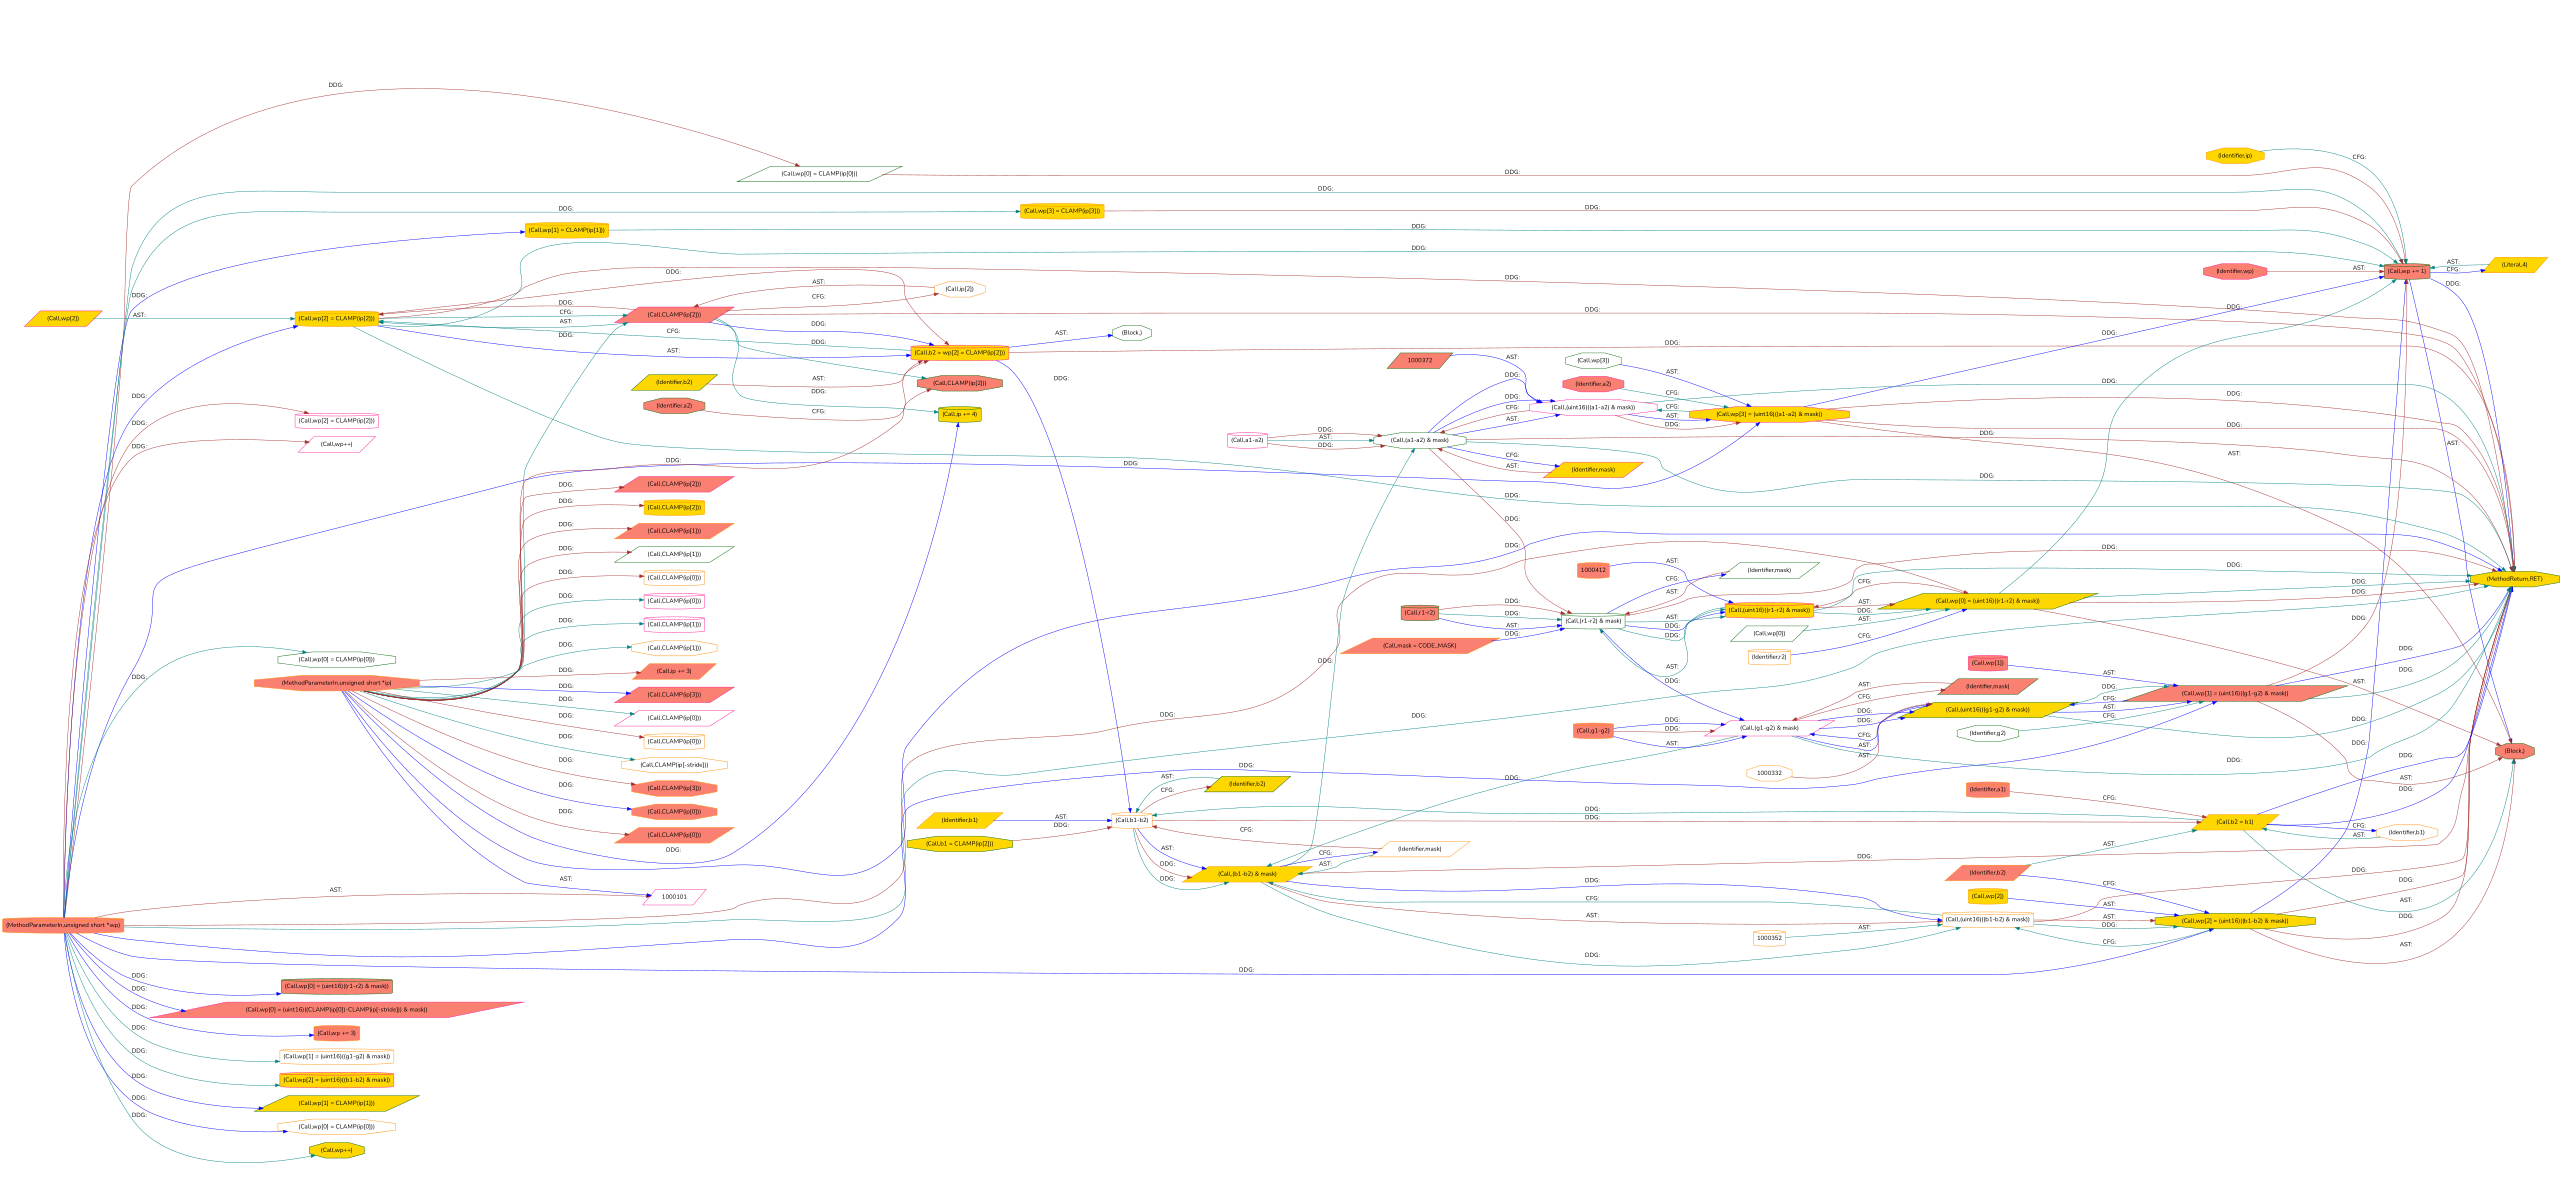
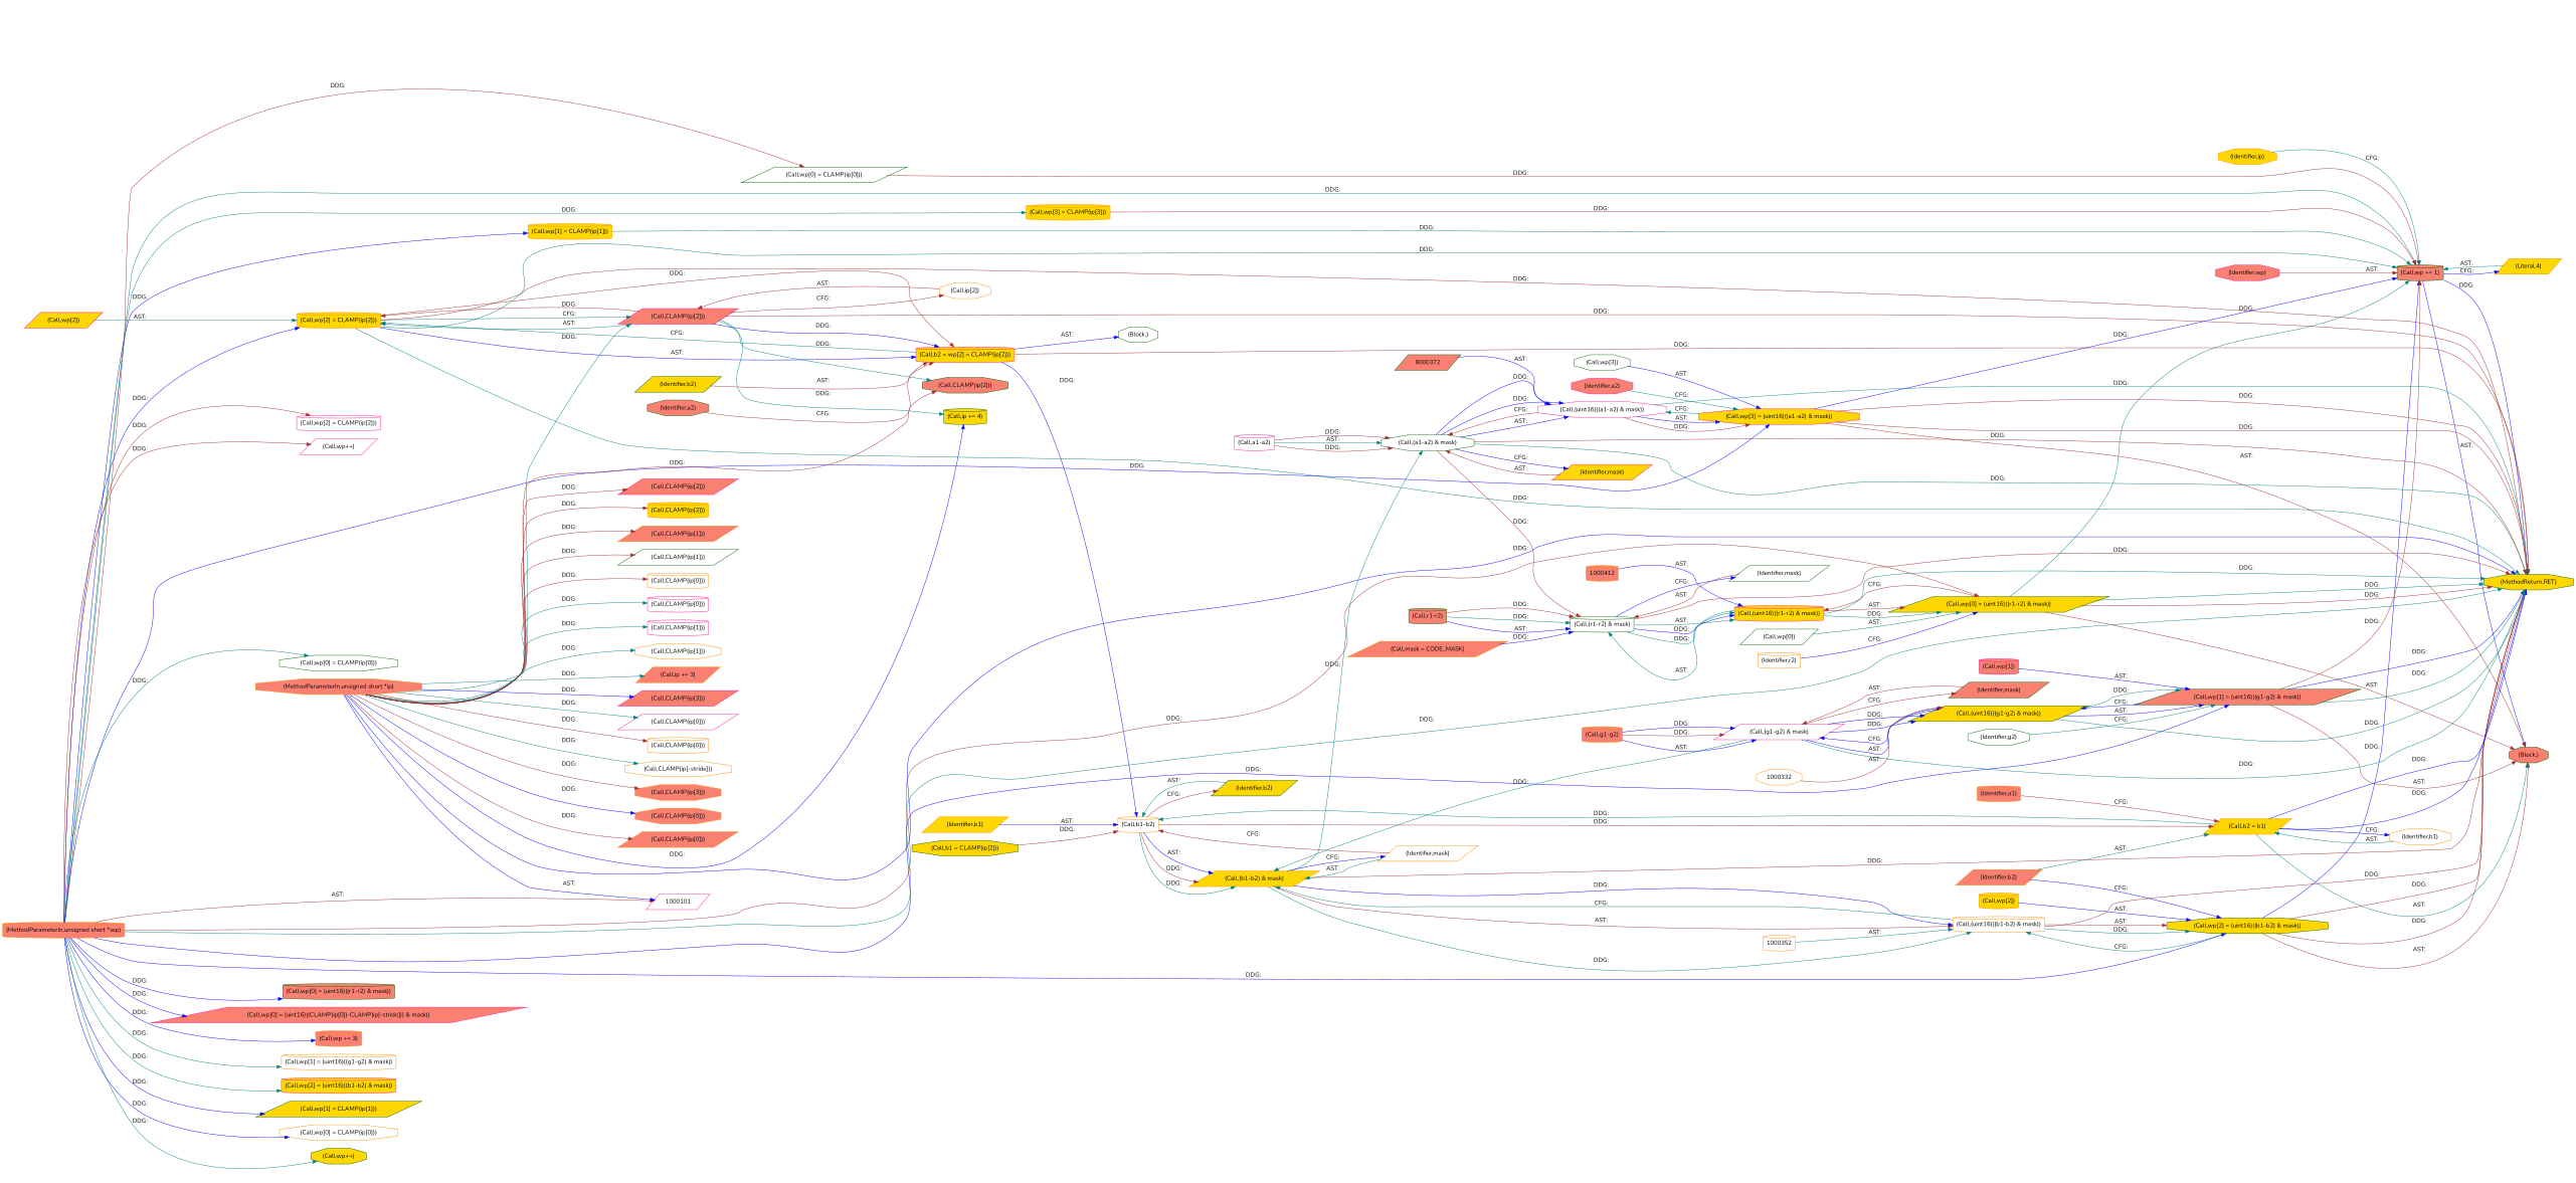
  digraph {
    fontname=Nunito
    rankdir=LR
    node [color=darkorange fillcolor=white fontname=Nunito shape=parallelogram style=filled]
    edge [color=brown fontname=Nunito]
    n1 [fillcolor=gold label="(Call,wp[2] = CLAMP(ip[2]))" shape=cylinder]
    n2 [color=deeppink fillcolor=salmon label="(Call,CLAMP(ip[2]))"]
    n3 [color=deeppink fillcolor=gold label="(Call,b2 = wp[2] = CLAMP(ip[2]))" shape=cylinder]
    n4 [color=darkgreen fillcolor=salmon label="(Call,wp += 1)" shape=cylinder]
    n5 [color=darkgreen fillcolor=gold label="(MethodReturn,RET)" shape=octagon]
    n6 [color=darkgreen fillcolor=salmon label="(Call,CLAMP(ip[2]))" shape=octagon]
    n7 [color=darkgreen fillcolor=gold label="(Call,ip += 4)" shape=cylinder]
    n8 [label="(Call,ip[2])" shape=octagon]
    n9 [label="(Call,b1-b2)" shape=cylinder]
    n10 [color=darkgreen label="(Block,)" shape=octagon]
    n11 [color=darkgreen fillcolor=salmon label="(Block,)" shape=octagon]
    n12 [fillcolor=gold label="(Literal,4)"]
    n13 [fillcolor=salmon label="(MethodParameterIn,unsigned short *wp)" shape=cylinder]
    n14 [color=darkgreen fillcolor=gold label="(Call,wp[2] = (uint16)((b1-b2) & mask))" shape=octagon]
    n15 [color=darkgreen fillcolor=gold label="(Call,wp[0] = (uint16)((r1-r2) & mask))"]
    n16 [color=darkgreen fillcolor=salmon label="(Call,wp[1] = (uint16)((g1-g2) & mask))"]
    n17 [color=deeppink fillcolor=gold label="(Call,wp[3] = (uint16)((a1-a2) & mask))" shape=octagon]
    n18 [color=darkgreen fillcolor=salmon label="(Call,wp[0] = (uint16)((r1-r2) & mask))" shape=cylinder]
    n19 [color=deeppink fillcolor=salmon label="(Call,wp[0] = (uint16)((CLAMP(ip[0])-CLAMP(ip[-stride])) & mask))"]
    n20 [fillcolor=salmon label="(Call,wp += 3)" shape=cylinder]
    n21 [label="(Call,wp[1] = (uint16)((g1-g2) & mask))" shape=cylinder]
    n22 [color=deeppink fillcolor=gold label="(Call,wp[2] = (uint16)((b1-b2) & mask))" shape=cylinder]
    n23 [color=darkgreen fillcolor=gold label="(Call,wp[1] = CLAMP(ip[1]))"]
    n24 [label="(Call,wp[0] = CLAMP(ip[0]))" shape=octagon]
    n25 [color=darkgreen fillcolor=gold label="(Call,wp++)" shape=octagon]
    n26 [color=deeppink label="(Call,wp[2] = CLAMP(ip[2]))" shape=cylinder]
    n27 [fillcolor=gold label="(Call,wp[1] = CLAMP(ip[1]))" shape=cylinder]
    n28 [color=darkgreen label="(Call,wp[0] = CLAMP(ip[0]))"]
    n29 [fillcolor=gold label="(Call,wp[3] = CLAMP(ip[3]))" shape=cylinder]
    n30 [color=deeppink label="(Call,wp++)"]
    n31 [color=darkgreen label="(Call,wp[0] = CLAMP(ip[0]))" shape=octagon]
    1000101 [color=deeppink]
    n33 [label="(Call,(uint16)((b1-b2) & mask))" shape=cylinder]
    n34 [color=deeppink fillcolor=gold label="(Call,(uint16)((r1-r2) & mask))" shape=cylinder]
    n35 [color=darkgreen fillcolor=gold label="(Call,(uint16)((g1-g2) & mask))"]
    n36 [color=deeppink label="(Call,(uint16)((a1-a2) & mask))" shape=octagon]
    n37 [fillcolor=salmon label="(MethodParameterIn,unsigned short *ip)" shape=octagon]
    n38 [fillcolor=gold label="(Call,CLAMP(ip[2]))" shape=cylinder]
    n39 [fillcolor=salmon label="(Call,CLAMP(ip[1]))"]
    n40 [color=darkgreen label="(Call,CLAMP(ip[1]))"]
    n41 [label="(Call,CLAMP(ip[0]))" shape=cylinder]
    n42 [color=deeppink label="(Call,CLAMP(ip[0]))" shape=cylinder]
    n43 [color=deeppink label="(Call,CLAMP(ip[1]))" shape=cylinder]
    n44 [label="(Call,CLAMP(ip[1]))" shape=octagon]
    n45 [fillcolor=salmon label="(Call,ip += 3)"]
    n46 [color=deeppink fillcolor=salmon label="(Call,CLAMP(ip[3]))"]
    n47 [color=deeppink label="(Call,CLAMP(ip[0]))"]
    n48 [label="(Call,CLAMP(ip[0]))" shape=cylinder]
    n49 [label="(Call,CLAMP(ip[-stride]))" shape=octagon]
    n50 [fillcolor=salmon label="(Call,CLAMP(ip[3]))" shape=octagon]
    n51 [fillcolor=salmon label="(Call,CLAMP(ip[0]))" shape=octagon]
    n52 [fillcolor=salmon label="(Call,CLAMP(ip[0]))"]
    n53 [color=deeppink fillcolor=salmon label="(Call,CLAMP(ip[2]))"]
    n54 [fillcolor=gold label="(Call,(b1-b2) & mask)"]
    n55 [fillcolor=gold label="(Call,b2 = b1)"]
    n56 [color=darkgreen fillcolor=gold label="(Identifier,b2)"]
    n57 [color=darkgreen label="(Call,(a1-a2) & mask)" shape=octagon]
    n58 [label="(Identifier,mask)"]
    n59 [label="(Identifier,b1)" shape=octagon]
    n60 [color=darkgreen label="(Call,(r1-r2) & mask)" shape=cylinder]
    n61 [color=deeppink fillcolor=gold label="(Identifier,mask)"]
    n62 [color=deeppink label="(Call,(g1-g2) & mask)"]
    n63 [color=darkgreen label="(Identifier,mask)"]
    n64 [color=darkgreen fillcolor=salmon label="(Identifier,mask)"]
    n65 [fillcolor=gold label="(Identifier,b1)"]
    n66 [color=deeppink fillcolor=salmon label="(Identifier,wp)" shape=octagon]
    n67 [color=deeppink fillcolor=gold label="(Call,wp[2])"]
    n68 [color=darkgreen fillcolor=gold label="(Call,b1 = CLAMP(ip[2]))" shape=octagon]
    n69 [color=deeppink fillcolor=salmon label="(Call,wp[1])" shape=cylinder]
    n70 [color=darkgreen fillcolor=salmon label="(Call,r1-r2)" shape=cylinder]
    n71 [fillcolor=gold label="(Call,wp[2])" shape=cylinder]
    n72 [fillcolor=salmon label="(Identifier,a1)" shape=cylinder]
    n73 [color=darkgreen fillcolor=salmon label="(Identifier,a2)" shape=octagon]
    n74 [fillcolor=salmon label="(Identifier,b2)"]
    n75 [fillcolor=gold label="(Identifier,ip)" shape=octagon]
    n76 [fillcolor=salmon label="(Call,g1-g2)" shape=cylinder]
    n77 [color=darkgreen fillcolor=gold label="(Identifier,b2)"]
    n78 [color=darkgreen label="(Identifier,g2)" shape=octagon]
    n79 [color=darkgreen label="(Call,wp[3])" shape=octagon]
    n80 [color=darkgreen label="(Call,wp[0])"]
    n81 [fillcolor=salmon label="(Call,mask = CODE_MASK)"]
    n82 [color=deeppink label="(Call,a1-a2)" shape=cylinder]
    n83 [color=deeppink fillcolor=salmon label="(Identifier,a2)" shape=octagon]
    n84 [label="(Identifier,r2)" shape=cylinder]
    1000352 [shape=cylinder]
    n86 [fillcolor=salmon label=1000412 shape=cylinder]
    1000332 [shape=octagon]
-   1000372 [color=darkgreen fillcolor=salmon]
+   1000372 [color=darkgreen fillcolor=salmon label=8000372]
    n1 -> n2 [color=teal label="CFG: "]
    n1 -> n3 [color=blue label="AST: "]
    n1 -> n3 [label="DDG: "]
    n1 -> n4 [color=teal label="DDG: "]
    n1 -> n5 [label="DDG: "]
    n1 -> n5 [color=teal label="DDG: "]
    n2 -> n1 [color=teal label="AST: "]
    n2 -> n1 [label="DDG: "]
    n2 -> n3 [color=blue label="DDG: "]
    n2 -> n5 [label="DDG: "]
    n2 -> n6 [color=teal label="DDG: "]
    n2 -> n7 [color=teal label="DDG: "]
    n2 -> n8 [label="CFG: "]
    n3 -> n1 [color=teal label="CFG: "]
    n3 -> n5 [label="DDG: "]
    n3 -> n9 [color=blue label="DDG: "]
    n3 -> n10 [color=blue label="AST: "]
    n4 -> n5 [color=blue label="DDG: "]
    n4 -> n11 [color=blue label="AST: "]
    n4 -> n12 [color=blue label="CFG: "]
    n8 -> n2 [label="AST: "]
    n9 -> n54 [color=blue label="AST: "]
    n9 -> n54 [label="DDG: "]
    n9 -> n54 [color=teal label="DDG: "]
    n9 -> n55 [label="DDG: "]
    n9 -> n56 [label="CFG: "]
    n12 -> n4 [color=teal label="AST: "]
    n13 -> n1 [color=blue label="DDG: "]
    n13 -> n4 [color=teal label="DDG: "]
    n13 -> n5 [color=teal label="DDG: "]
    n13 -> n14 [color=blue label="DDG: "]
    n13 -> n15 [label="DDG: "]
    n13 -> n16 [color=blue label="DDG: "]
    n13 -> n17 [color=blue label="DDG: "]
    n13 -> n18 [color=blue label="DDG: "]
    n13 -> n19 [color=blue label="DDG: "]
    n13 -> n20 [color=blue label="DDG: "]
    n13 -> n21 [color=teal label="DDG: "]
    n13 -> n22 [color=teal label="DDG: "]
    n13 -> n23 [color=blue label="DDG: "]
    n13 -> n24 [color=blue label="DDG: "]
    n13 -> n25 [color=teal label="DDG: "]
    n13 -> n26 [label="DDG: "]
    n13 -> n27 [color=blue label="DDG: "]
    n13 -> n28 [label="DDG: "]
    n13 -> n29 [color=teal label="DDG: "]
    n13 -> n30 [label="DDG: "]
    n13 -> n31 [color=teal label="DDG: "]
    n13 -> 1000101 [label="AST: "]
    n14 -> n4 [color=blue label="DDG: "]
    n14 -> n5 [label="DDG: "]
    n14 -> n5 [label="DDG: "]
    n14 -> n11 [label="AST: "]
    n14 -> n33 [color=teal label="CFG: "]
    n15 -> n4 [color=teal label="DDG: "]
    n15 -> n5 [color=teal label="DDG: "]
    n15 -> n5 [label="DDG: "]
    n15 -> n11 [label="AST: "]
    n15 -> n34 [label="CFG: "]
    n16 -> n4 [label="DDG: "]
    n16 -> n5 [color=blue label="DDG: "]
    n16 -> n5 [color=teal label="DDG: "]
    n16 -> n11 [label="AST: "]
    n16 -> n35 [color=blue label="CFG: "]
    n17 -> n4 [color=blue label="DDG: "]
    n17 -> n5 [label="DDG: "]
    n17 -> n5 [label="DDG: "]
    n17 -> n11 [label="AST: "]
    n17 -> n36 [color=teal label="CFG: "]
    n27 -> n4 [color=teal label="DDG: "]
    n28 -> n4 [label="DDG: "]
    n29 -> n4 [label="DDG: "]
    n33 -> n5 [label="DDG: "]
    n33 -> n14 [label="AST: "]
    n33 -> n14 [color=teal label="DDG: "]
    n33 -> n54 [color=teal label="CFG: "]
    n34 -> n5 [color=teal label="DDG: "]
    n34 -> n15 [label="AST: "]
    n34 -> n15 [color=teal label="DDG: "]
    n34 -> n60 [color=teal label="AST: "]
    n35 -> n5 [color=teal label="DDG: "]
    n35 -> n16 [color=blue label="AST: "]
    n35 -> n16 [color=teal label="DDG: "]
    n35 -> n62 [color=blue label="CFG: "]
    n36 -> n5 [color=teal label="DDG: "]
    n36 -> n17 [color=blue label="AST: "]
    n36 -> n17 [label="DDG: "]
    n36 -> n57 [label="CFG: "]
    n37 -> n2 [color=teal label="DDG: "]
    n37 -> n5 [color=blue label="DDG: "]
    n37 -> n6 [label="DDG: "]
    n37 -> n7 [color=blue label="DDG: "]
    n37 -> 1000101 [color=blue label="AST: "]
    n37 -> n38 [label="DDG: "]
    n37 -> n39 [label="DDG: "]
    n37 -> n40 [label="DDG: "]
    n37 -> n41 [label="DDG: "]
    n37 -> n42 [color=teal label="DDG: "]
    n37 -> n43 [color=teal label="DDG: "]
    n37 -> n44 [color=teal label="DDG: "]
-   n37 -> n45 [label="DDG: "]
+   n37 -> n45 [color=teal label="DDG: "]
    n37 -> n46 [color=blue label="DDG: "]
    n37 -> n47 [color=teal label="DDG: "]
    n37 -> n48 [label="DDG: "]
    n37 -> n49 [color=teal label="DDG: "]
    n37 -> n50 [label="DDG: "]
    n37 -> n51 [color=blue label="DDG: "]
    n37 -> n52 [label="DDG: "]
    n37 -> n53 [label="DDG: "]
    n54 -> n5 [label="DDG: "]
    n54 -> n33 [label="AST: "]
    n54 -> n33 [color=teal label="DDG: "]
    n54 -> n33 [color=blue label="DDG: "]
    n54 -> n57 [color=teal label="DDG: "]
    n54 -> n58 [color=blue label="CFG: "]
    n55 -> n5 [color=blue label="DDG: "]
    n55 -> n5 [color=blue label="DDG: "]
    n55 -> n9 [color=teal label="DDG: "]
    n55 -> n11 [color=teal label="AST: "]
    n55 -> n59 [color=blue label="CFG: "]
    n56 -> n9 [color=teal label="AST: "]
    n57 -> n5 [color=teal label="DDG: "]
    n57 -> n5 [label="DDG: "]
    n57 -> n36 [color=blue label="AST: "]
    n57 -> n36 [color=blue label="DDG: "]
    n57 -> n36 [color=blue label="DDG: "]
    n57 -> n60 [label="DDG: "]
    n57 -> n61 [color=blue label="CFG: "]
    n58 -> n9 [label="CFG: "]
    n58 -> n54 [color=teal label="AST: "]
    n59 -> n55 [color=teal label="AST: "]
    n60 -> n5 [label="DDG: "]
    n60 -> n34 [color=teal label="AST: "]
    n60 -> n34 [color=blue label="DDG: "]
    n60 -> n34 [color=teal label="DDG: "]
-   n60 -> n62 [color=blue label="DDG: "]
    n60 -> n63 [color=blue label="CFG: "]
    n61 -> n57 [label="AST: "]
    n62 -> n5 [color=teal label="DDG: "]
    n62 -> n35 [color=blue label="AST: "]
    n62 -> n35 [color=blue label="DDG: "]
    n62 -> n35 [color=blue label="DDG: "]
    n62 -> n54 [color=teal label="DDG: "]
    n62 -> n64 [label="CFG: "]
    n63 -> n60 [label="AST: "]
    n64 -> n62 [label="AST: "]
    n65 -> n9 [color=blue label="AST: "]
    n66 -> n4 [label="AST: "]
    n67 -> n1 [color=teal label="AST: "]
    n68 -> n9 [label="DDG: "]
    n69 -> n16 [color=blue label="AST: "]
    n70 -> n60 [color=blue label="AST: "]
    n70 -> n60 [label="DDG: "]
    n70 -> n60 [color=teal label="DDG: "]
    n71 -> n14 [color=blue label="AST: "]
    n72 -> n55 [label="CFG: "]
    n73 -> n3 [label="CFG: "]
    n74 -> n14 [color=blue label="CFG: "]
    n74 -> n55 [color=teal label="AST: "]
    n75 -> n4 [color=teal label="CFG: "]
    n76 -> n62 [color=blue label="AST: "]
    n76 -> n62 [color=blue label="DDG: "]
    n76 -> n62 [label="DDG: "]
    n77 -> n3 [label="AST: "]
    n78 -> n16 [color=teal label="CFG: "]
    n79 -> n17 [color=blue label="AST: "]
    n80 -> n15 [color=teal label="AST: "]
    n81 -> n60 [color=blue label="DDG: "]
    n82 -> n57 [color=teal label="AST: "]
    n82 -> n57 [label="DDG: "]
    n82 -> n57 [label="DDG: "]
    n83 -> n17 [color=teal label="CFG: "]
    n84 -> n15 [color=blue label="CFG: "]
    1000352 -> n33 [color=teal label="AST: "]
    n86 -> n34 [color=blue label="AST: "]
    1000332 -> n35 [label="AST: "]
    1000372 -> n36 [color=blue label="AST: "]
  }
